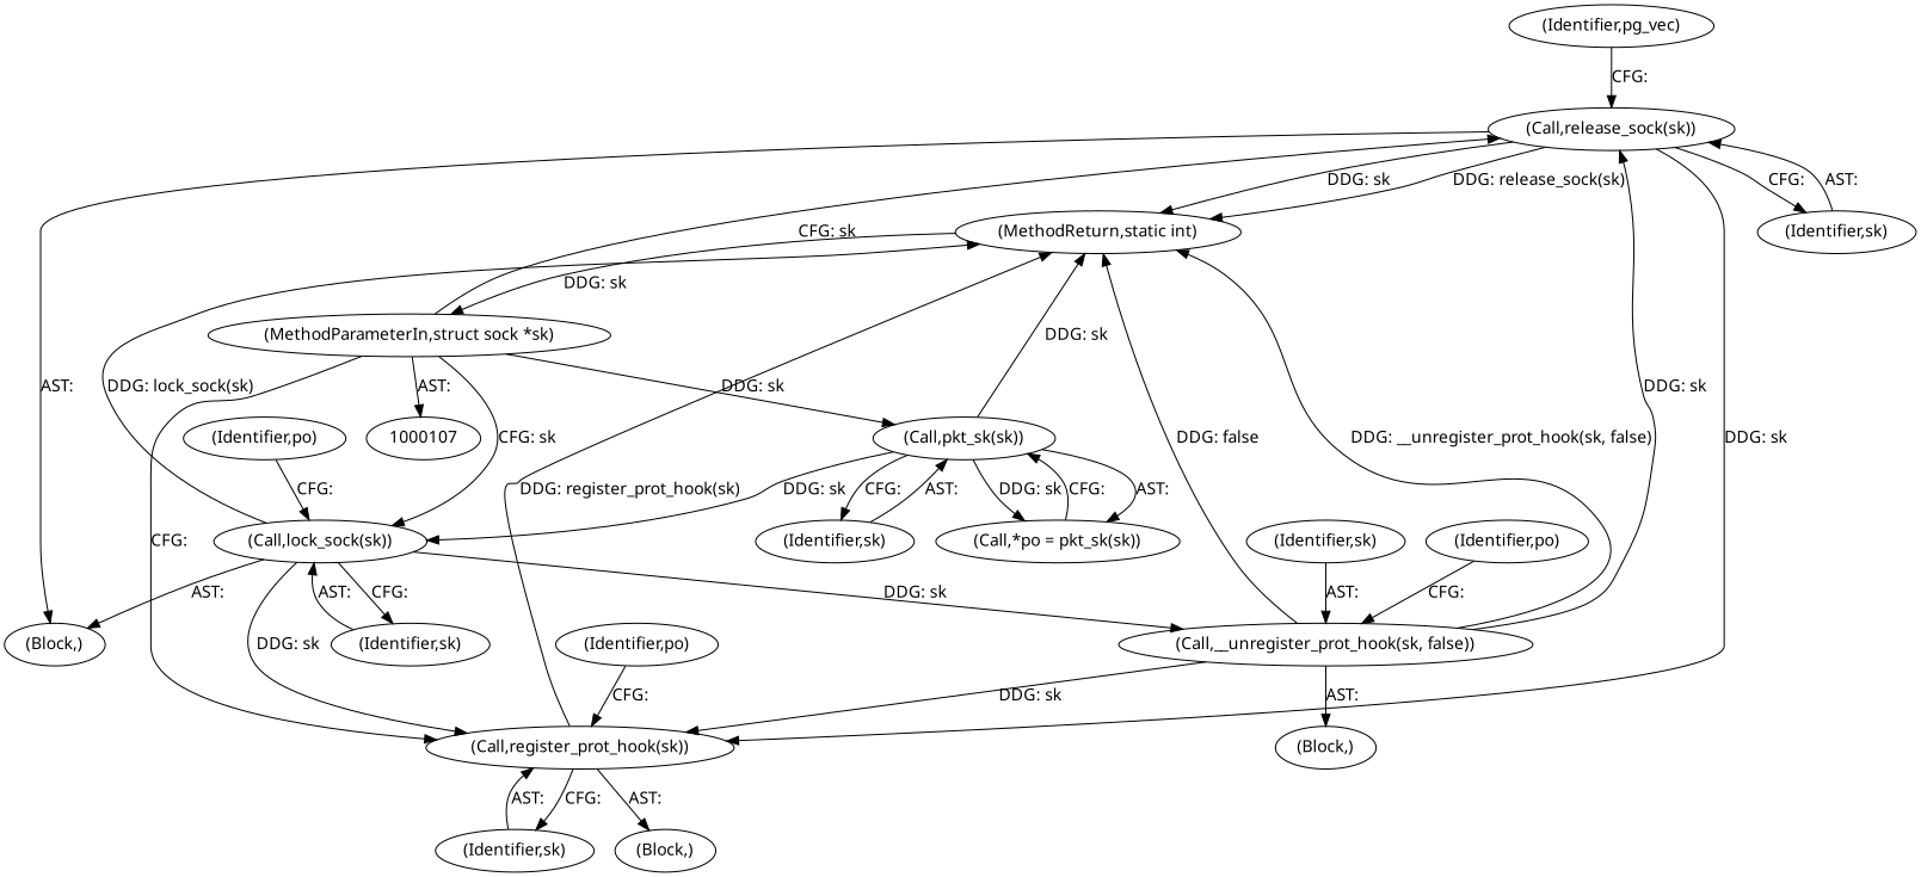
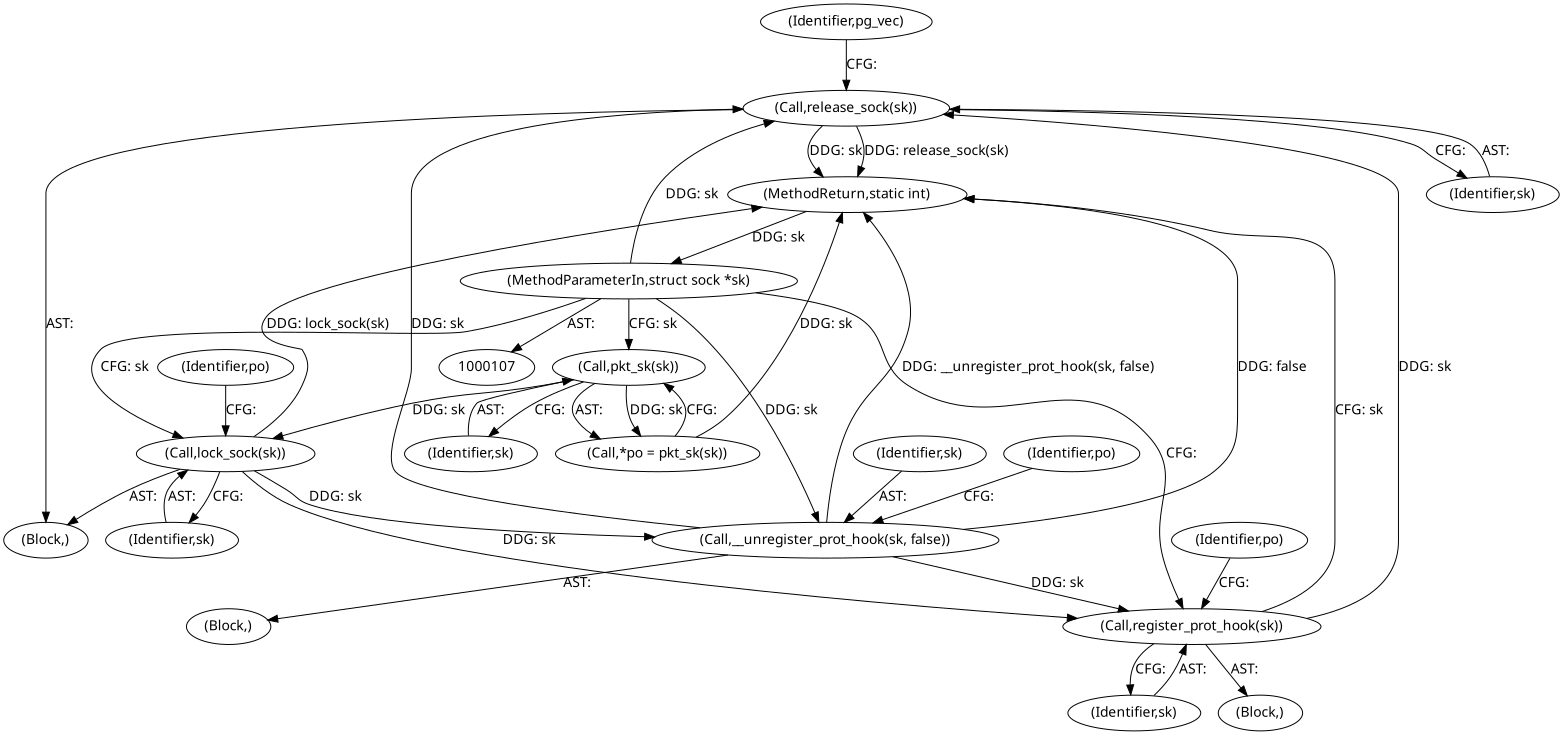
  digraph {
    fontname="Noto Sans"
    node [fontname="Noto Sans"]
    edge [fontname="Noto Sans"]
    n1 [label="(Call,release_sock(sk))"]
    n2 [label="(Block,)"]
    n3 [label="(MethodReturn,static int)"]
    n4 [label="(Identifier,sk)"]
    n5 [label="(MethodParameterIn,struct sock *sk)"]
    n6 [label="(Call,register_prot_hook(sk))"]
    n7 [label="(Identifier,sk)"]
    n8 [label="(Block,)"]
    n9 [label="(Call,lock_sock(sk))"]
    n10 [label="(Call,__unregister_prot_hook(sk, false))"]
    n11 [label="(Identifier,sk)"]
    n12 [label="(Block,)"]
    n13 [label="(Call,pkt_sk(sk))"]
    n14 [label="(Identifier,sk)"]
    n15 [label="(Call,*po = pkt_sk(sk))"]
    1000107
    n17 [label="(Identifier,pg_vec)"]
    n18 [label="(Identifier,po)"]
    n19 [label="(Identifier,sk)"]
    n20 [label="(Identifier,po)"]
    n21 [label="(Identifier,po)"]
    n1 -> n2 [label="AST: "]
    n1 -> n3 [label="DDG: sk"]
    n1 -> n3 [label="DDG: release_sock(sk)"]
    n1 -> n4 [label="CFG: "]
    n3 -> n5 [label="DDG: sk"]
    n4 -> n1 [label="AST: "]
-   n5 -> n1 [label="CFG: sk"]
+   n5 -> n1 [label="DDG: sk"]
    n5 -> n6 [label="CFG: "]
    n5 -> n9 [label="CFG: sk"]
-   n5 -> n13 [label="DDG: sk"]
+   n5 -> n10 [label="DDG: sk"]
+   n5 -> n13 [label="CFG: sk"]
    n5 -> 1000107 [label="AST: "]
-   n1 -> n6 [label="DDG: sk"]
-   n6 -> n3 [label="DDG: register_prot_hook(sk)"]
+   n6 -> n1 [label="DDG: sk"]
+   n6 -> n3 [label="CFG: sk"]
    n6 -> n7 [label="CFG: "]
    n6 -> n8 [label="AST: "]
    n7 -> n6 [label="AST: "]
    n9 -> n2 [label="AST: "]
    n9 -> n3 [label="DDG: lock_sock(sk)"]
    n9 -> n6 [label="DDG: sk"]
    n9 -> n10 [label="DDG: sk"]
    n9 -> n11 [label="CFG: "]
    n10 -> n1 [label="DDG: sk"]
    n10 -> n3 [label="DDG: __unregister_prot_hook(sk, false)"]
    n10 -> n3 [label="DDG: false"]
    n10 -> n6 [label="DDG: sk"]
    n10 -> n12 [label="AST: "]
    n11 -> n9 [label="AST: "]
-   n13 -> n3 [label="DDG: sk"]
+   n15 -> n3 [label="DDG: sk"]
    n13 -> n9 [label="DDG: sk"]
    n13 -> n14 [label="CFG: "]
    n13 -> n15 [label="AST: "]
    n13 -> n15 [label="DDG: sk"]
    n14 -> n13 [label="AST: "]
    n15 -> n13 [label="CFG: "]
    n17 -> n1 [label="CFG: "]
    n18 -> n9 [label="CFG: "]
    n19 -> n10 [label="AST: "]
    n20 -> n6 [label="CFG: "]
    n21 -> n10 [label="CFG: "]
  }
